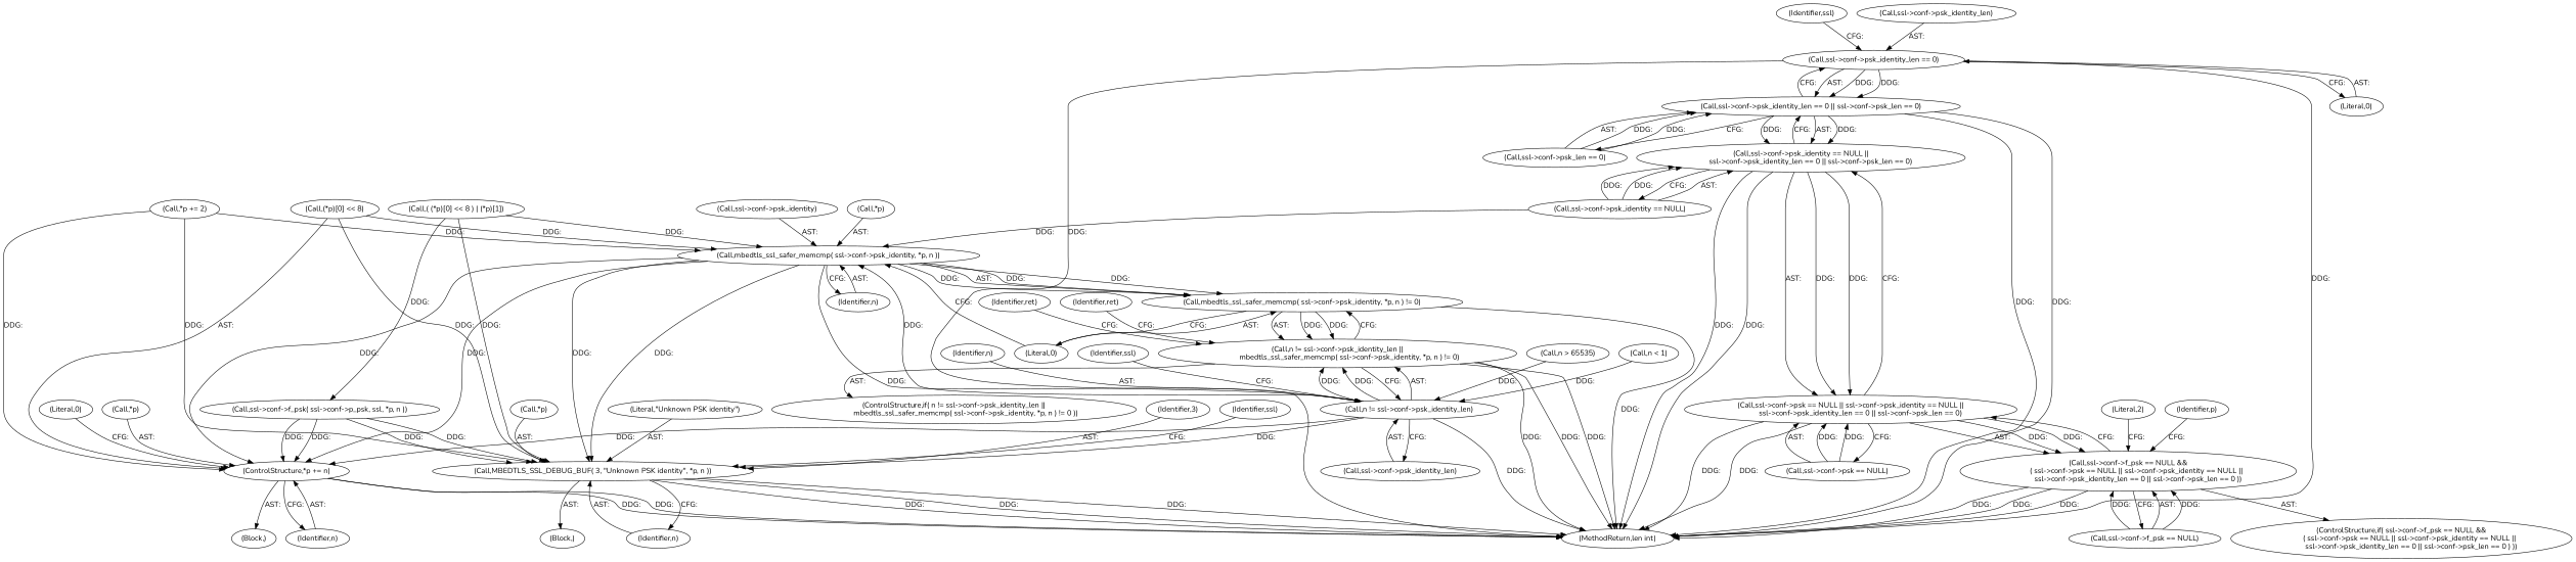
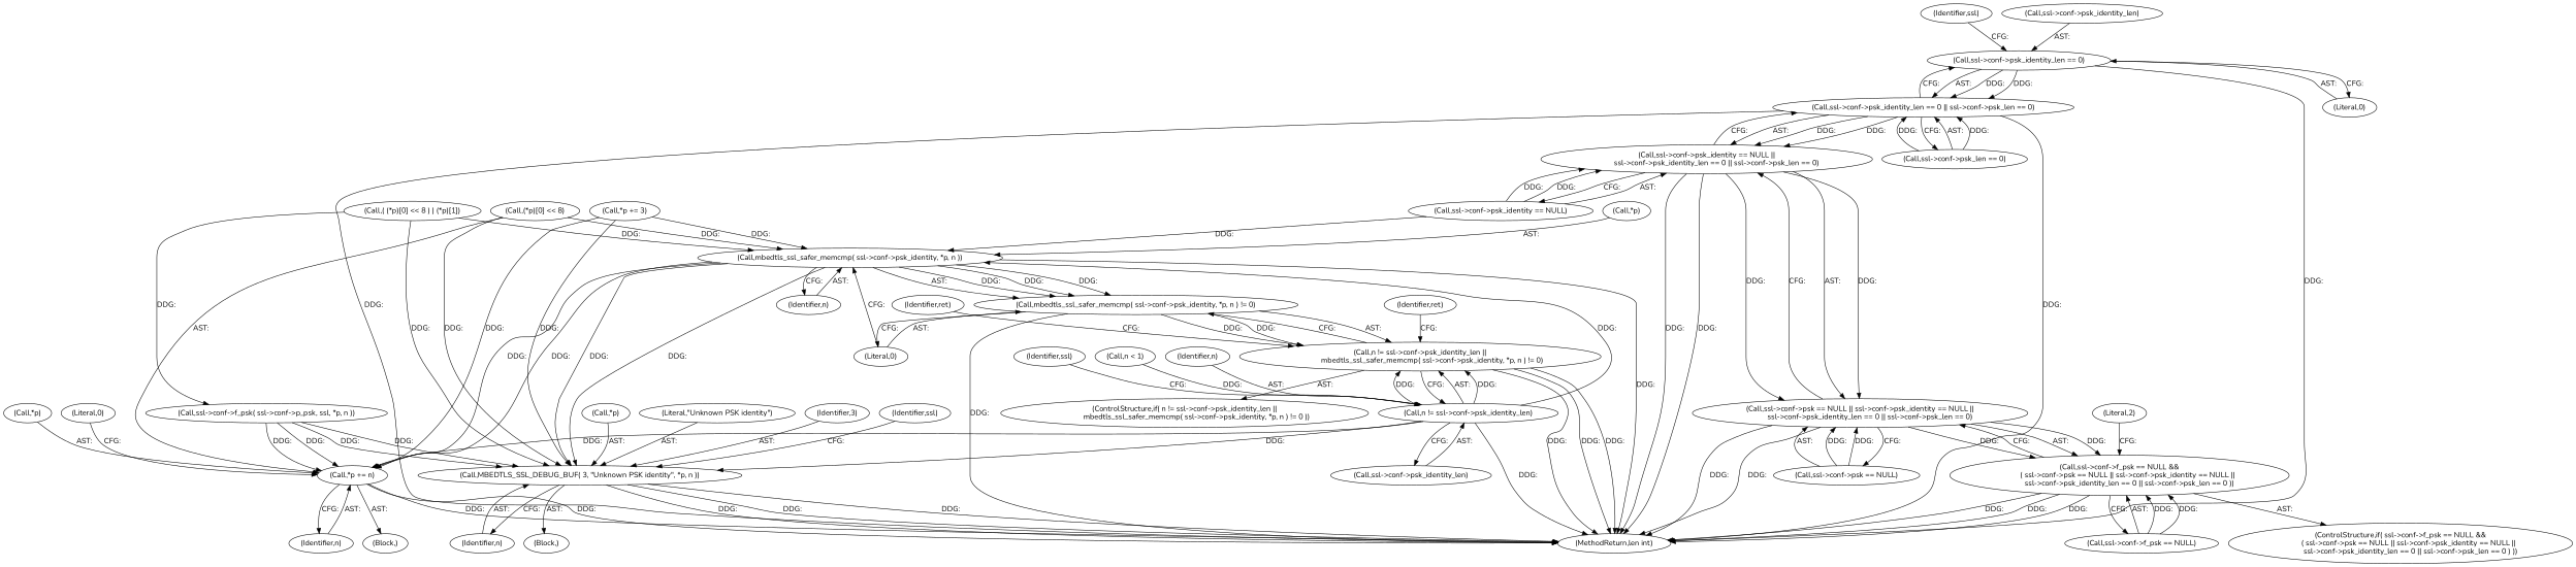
  digraph {
    fontname=Nunito
    node [fontname=Nunito]
    edge [fontname=Nunito]
    n1 [label="(Call,ssl->conf->psk_identity_len == 0)"]
    n2 [label="(Call,ssl->conf->psk_identity_len == 0 || ssl->conf->psk_len == 0)"]
    n3 [label="(Call,n != ssl->conf->psk_identity_len)"]
    n4 [label="(MethodReturn,len int)"]
    n5 [label="(Literal,0)"]
    n6 [label="(Call,ssl->conf->psk_identity == NULL ||\n          ssl->conf->psk_identity_len == 0 || ssl->conf->psk_len == 0)"]
    n7 [label="(Call,ssl->conf->psk_len == 0)"]
    n8 [label="(Call,n != ssl->conf->psk_identity_len ||\n            mbedtls_ssl_safer_memcmp( ssl->conf->psk_identity, *p, n ) != 0)"]
    n9 [label="(Call,mbedtls_ssl_safer_memcmp( ssl->conf->psk_identity, *p, n ))"]
    n10 [label="(Call,MBEDTLS_SSL_DEBUG_BUF( 3, \"Unknown PSK identity\", *p, n ))"]
-   n11 [label="(ControlStructure,*p += n)"]
+   n11 [label="(Call,*p += n)"]
    n12 [label="(Call,ssl->conf->psk_identity_len)"]
    n13 [label="(Call,ssl->conf->psk == NULL || ssl->conf->psk_identity == NULL ||\n          ssl->conf->psk_identity_len == 0 || ssl->conf->psk_len == 0)"]
    n14 [label="(Call,ssl->conf->psk_identity == NULL)"]
    n15 [label="(Call,ssl->conf->f_psk == NULL &&\n        ( ssl->conf->psk == NULL || ssl->conf->psk_identity == NULL ||\n          ssl->conf->psk_identity_len == 0 || ssl->conf->psk_len == 0 ))"]
    n16 [label="(Call,ssl->conf->psk == NULL)"]
    n17 [label="(Call,ssl->conf->f_psk == NULL)"]
    n18 [label="(ControlStructure,if( ssl->conf->f_psk == NULL &&\n        ( ssl->conf->psk == NULL || ssl->conf->psk_identity == NULL ||\n          ssl->conf->psk_identity_len == 0 || ssl->conf->psk_len == 0 ) ))"]
    n19 [label="(Call,mbedtls_ssl_safer_memcmp( ssl->conf->psk_identity, *p, n ) != 0)"]
    n20 [label="(ControlStructure,if( n != ssl->conf->psk_identity_len ||\n            mbedtls_ssl_safer_memcmp( ssl->conf->psk_identity, *p, n ) != 0 ))"]
    n21 [label="(Identifier,n)"]
    n22 [label="(Block,)"]
    n23 [label="(Identifier,n)"]
    n24 [label="(Block,)"]
    n25 [label="(Identifier,n)"]
    n26 [label="(Literal,0)"]
    n27 [label="(Identifier,ssl)"]
    n28 [label="(Call,*p)"]
-   n29 [label="(Call,*p += 2)"]
-   n30 [label="(Call,ssl->conf->psk_identity)"]
+   n29 [label="(Call,*p += 3)"]
    n31 [label="(Call,ssl->conf->f_psk( ssl->conf->p_psk, ssl, *p, n ))"]
    n32 [label="(Literal,\"Unknown PSK identity\")"]
    n33 [label="(Call,*p)"]
-   n34 [label="(Call,n > 65535)"]
    n35 [label="(Identifier,3)"]
    n36 [label="(Call,(*p)[0] << 8)"]
    n37 [label="(Identifier,ret)"]
    n38 [label="(Call,( (*p)[0] << 8 ) | (*p)[1])"]
    n39 [label="(Call,n < 1)"]
    n40 [label="(Identifier,ret)"]
    n41 [label="(Identifier,ssl)"]
    n42 [label="(Literal,0)"]
    n43 [label="(Identifier,n)"]
    n44 [label="(Call,*p)"]
    n45 [label="(Identifier,ssl)"]
    n46 [label="(Call,ssl->conf->psk_identity_len)"]
    n47 [label="(Literal,2)"]
-   n48 [label="(Identifier,p)"]
    n1 -> n2 [label="AST: "]
    n1 -> n2 [label="DDG: "]
    n1 -> n2 [label="DDG: "]
-   n1 -> n3 [label="DDG: "]
    n1 -> n4 [label="DDG: "]
    n1 -> n5 [label="CFG: "]
    n2 -> n1 [label="CFG: "]
    n2 -> n4 [label="DDG: "]
    n2 -> n4 [label="DDG: "]
    n2 -> n6 [label="AST: "]
    n2 -> n6 [label="DDG: "]
    n2 -> n6 [label="DDG: "]
    n2 -> n7 [label="CFG: "]
    n3 -> n4 [label="DDG: "]
    n3 -> n8 [label="AST: "]
    n3 -> n8 [label="DDG: "]
    n3 -> n8 [label="DDG: "]
    n3 -> n9 [label="DDG: "]
    n3 -> n10 [label="DDG: "]
    n3 -> n11 [label="DDG: "]
    n3 -> n12 [label="CFG: "]
    n5 -> n1 [label="AST: "]
    n6 -> n2 [label="CFG: "]
    n6 -> n4 [label="DDG: "]
    n6 -> n4 [label="DDG: "]
    n6 -> n13 [label="AST: "]
    n6 -> n13 [label="DDG: "]
    n6 -> n13 [label="DDG: "]
    n6 -> n14 [label="CFG: "]
    n7 -> n2 [label="AST: "]
    n7 -> n2 [label="DDG: "]
    n7 -> n2 [label="DDG: "]
    n8 -> n3 [label="CFG: "]
    n8 -> n4 [label="DDG: "]
    n8 -> n4 [label="DDG: "]
    n8 -> n4 [label="DDG: "]
    n8 -> n19 [label="CFG: "]
    n8 -> n20 [label="AST: "]
    n9 -> n4 [label="DDG: "]
    n9 -> n10 [label="DDG: "]
    n9 -> n10 [label="DDG: "]
    n9 -> n11 [label="DDG: "]
    n9 -> n11 [label="DDG: "]
    n9 -> n19 [label="AST: "]
    n9 -> n19 [label="DDG: "]
    n9 -> n19 [label="DDG: "]
    n9 -> n19 [label="DDG: "]
    n9 -> n21 [label="CFG: "]
    n10 -> n4 [label="DDG: "]
    n10 -> n4 [label="DDG: "]
    n10 -> n4 [label="DDG: "]
    n10 -> n22 [label="AST: "]
    n10 -> n23 [label="CFG: "]
    n11 -> n4 [label="DDG: "]
    n11 -> n4 [label="DDG: "]
    n11 -> n24 [label="AST: "]
    n11 -> n25 [label="CFG: "]
    n12 -> n3 [label="AST: "]
    n13 -> n4 [label="DDG: "]
    n13 -> n4 [label="DDG: "]
    n13 -> n6 [label="CFG: "]
    n13 -> n15 [label="AST: "]
    n13 -> n15 [label="DDG: "]
    n13 -> n15 [label="DDG: "]
    n13 -> n16 [label="CFG: "]
    n14 -> n6 [label="AST: "]
    n14 -> n6 [label="DDG: "]
    n14 -> n6 [label="DDG: "]
    n14 -> n9 [label="DDG: "]
    n15 -> n4 [label="DDG: "]
    n15 -> n4 [label="DDG: "]
    n15 -> n4 [label="DDG: "]
    n15 -> n13 [label="CFG: "]
    n15 -> n17 [label="CFG: "]
    n15 -> n18 [label="AST: "]
    n16 -> n13 [label="AST: "]
    n16 -> n13 [label="DDG: "]
    n16 -> n13 [label="DDG: "]
    n17 -> n15 [label="AST: "]
    n17 -> n15 [label="DDG: "]
    n17 -> n15 [label="DDG: "]
    n19 -> n4 [label="DDG: "]
    n19 -> n8 [label="AST: "]
    n19 -> n8 [label="DDG: "]
    n19 -> n8 [label="DDG: "]
    n19 -> n26 [label="CFG: "]
    n21 -> n9 [label="AST: "]
    n23 -> n10 [label="AST: "]
    n25 -> n11 [label="AST: "]
    n26 -> n9 [label="CFG: "]
    n26 -> n19 [label="AST: "]
    n27 -> n3 [label="CFG: "]
    n28 -> n10 [label="AST: "]
    n29 -> n9 [label="DDG: "]
    n29 -> n10 [label="DDG: "]
    n29 -> n11 [label="DDG: "]
-   n30 -> n9 [label="AST: "]
    n31 -> n10 [label="DDG: "]
    n31 -> n10 [label="DDG: "]
    n31 -> n11 [label="DDG: "]
    n31 -> n11 [label="DDG: "]
    n32 -> n10 [label="AST: "]
    n33 -> n11 [label="AST: "]
-   n34 -> n3 [label="DDG: "]
    n35 -> n10 [label="AST: "]
    n36 -> n9 [label="DDG: "]
    n36 -> n10 [label="DDG: "]
    n36 -> n11 [label="AST: "]
    n37 -> n8 [label="CFG: "]
    n38 -> n9 [label="DDG: "]
    n38 -> n10 [label="DDG: "]
    n38 -> n31 [label="DDG: "]
    n39 -> n3 [label="DDG: "]
    n40 -> n8 [label="CFG: "]
    n41 -> n10 [label="CFG: "]
    n42 -> n11 [label="CFG: "]
    n43 -> n3 [label="AST: "]
    n44 -> n9 [label="AST: "]
    n45 -> n1 [label="CFG: "]
    n46 -> n1 [label="AST: "]
    n47 -> n15 [label="CFG: "]
-   n48 -> n15 [label="CFG: "]
  }
